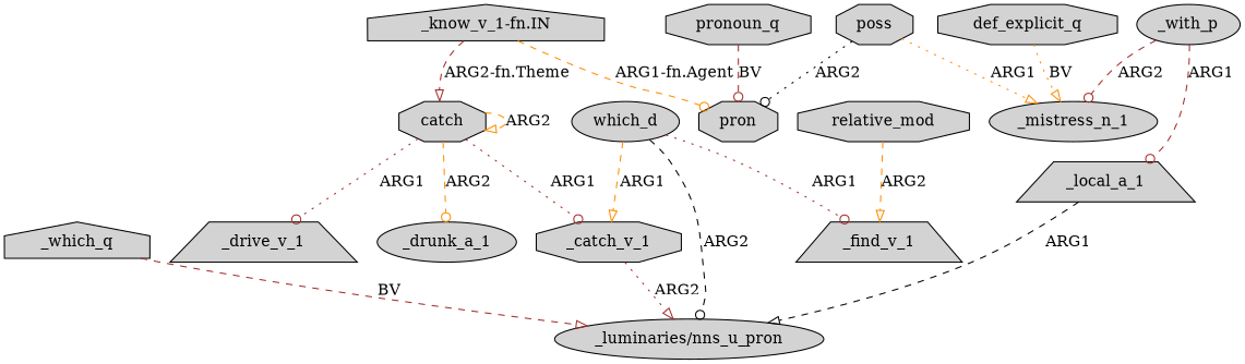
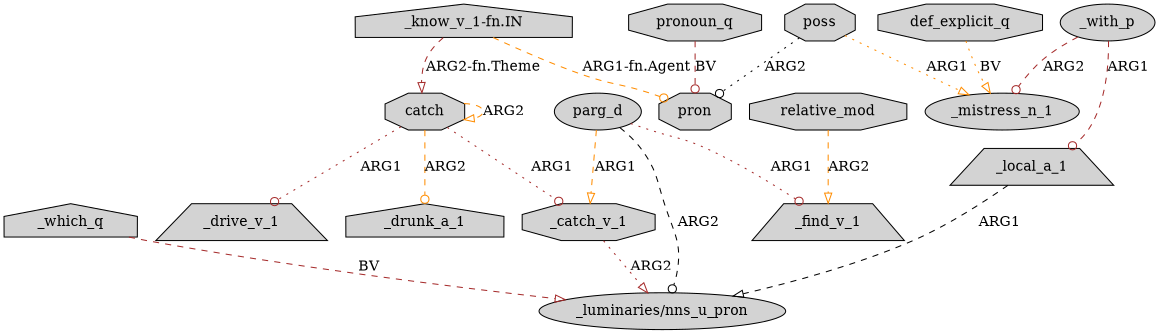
  digraph {
    node [shape=octagon style=filled]
    edge [arrowhead=odot color=brown style=dashed]
    poss
    pron
    _mistress_n_1 [shape=ellipse]
    _which_q [shape=house]
    n5 [label="_luminaries/nns_u_pron" shape=ellipse]
-   parg_d [shape=ellipse label=which_d]
+   parg_d [shape=ellipse]
    _catch_v_1
    _find_v_1 [shape=trapezium]
    n9 [label=catch]
    _drive_v_1 [shape=trapezium]
-   _drunk_a_1 [shape=ellipse]
+   _drunk_a_1 [shape=house]
    "_know_v_1-fn.IN" [shape=house]
    _with_p [shape=ellipse]
    _local_a_1 [shape=trapezium]
    pronoun_q
    def_explicit_q
    relative_mod
    poss -> pron [color=black label=ARG2 style=dotted]
    poss -> _mistress_n_1 [arrowhead=onormal color=darkorange label=ARG1 style=dotted]
    _which_q -> n5 [arrowhead=onormal label=BV]
    parg_d -> n5 [color=black label=ARG2]
    parg_d -> _catch_v_1 [arrowhead=onormal color=darkorange label=ARG1]
    parg_d -> _find_v_1 [label=ARG1 style=dotted]
    _catch_v_1 -> n5 [arrowhead=onormal label=ARG2 style=dotted]
    n9 -> _catch_v_1 [label=ARG1 style=dotted]
    n9 -> n9 [arrowhead=onormal color=darkorange label=ARG2]
    n9 -> _drive_v_1 [label=ARG1 style=dotted]
    n9 -> _drunk_a_1 [color=darkorange label=ARG2]
    "_know_v_1-fn.IN" -> pron [color=darkorange label="ARG1-fn.Agent"]
    "_know_v_1-fn.IN" -> n9 [arrowhead=onormal label="ARG2-fn.Theme"]
    _with_p -> _mistress_n_1 [label=ARG2]
    _with_p -> _local_a_1 [label=ARG1]
    _local_a_1 -> n5 [arrowhead=onormal color=black label=ARG1]
    pronoun_q -> pron [label=BV]
    def_explicit_q -> _mistress_n_1 [arrowhead=onormal color=darkorange label=BV style=dotted]
    relative_mod -> _find_v_1 [arrowhead=onormal color=darkorange label=ARG2]
  }
